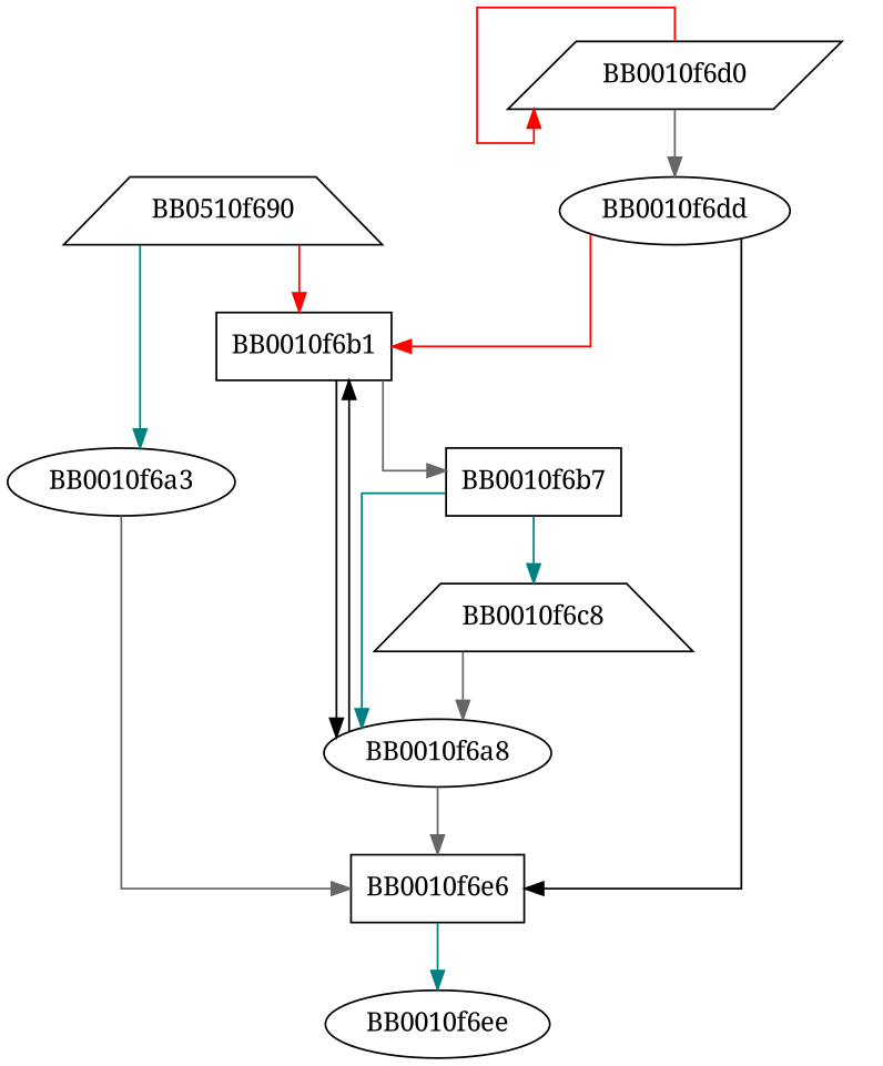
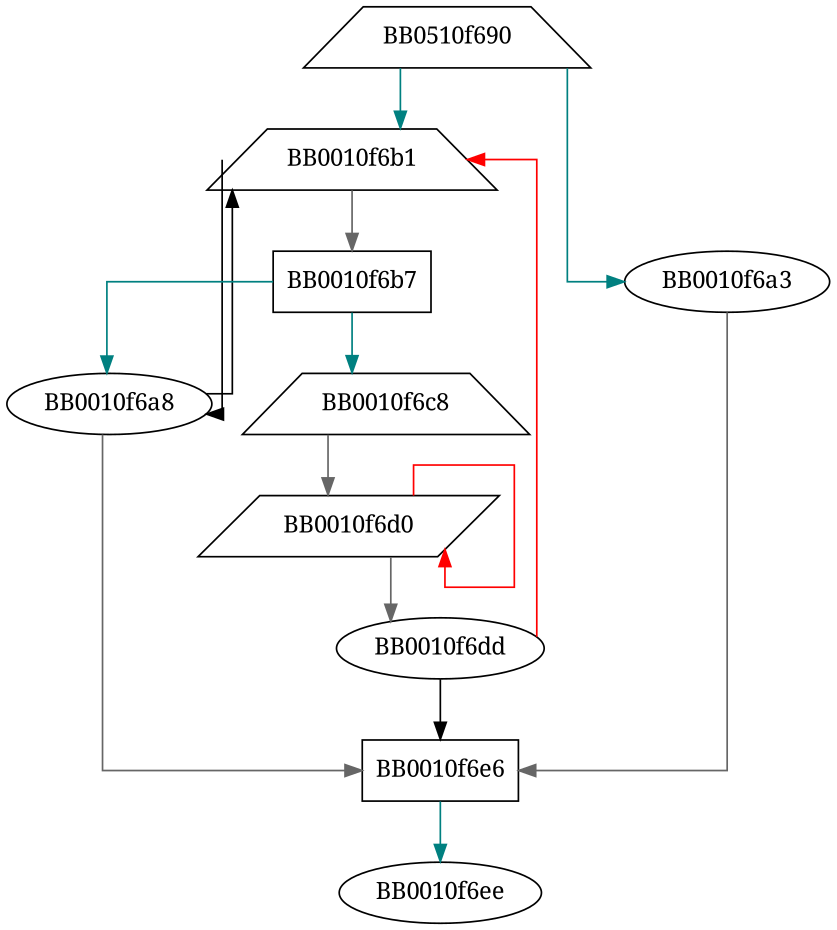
  digraph {
    fontname="Noto Serif"
    splines=ortho
    node [fontname="Noto Serif" shape=ellipse]
    edge [color=teal fontname="Noto Serif"]
    n1 [label=BB0510f690 shape=trapezium]
-   BB0010f6b1 [shape=box]
+   BB0010f6b1 [shape=trapezium]
    BB0010f6a3
    BB0010f6a8
    BB0010f6b7 [shape=box]
    BB0010f6e6 [shape=box]
    BB0010f6c8 [shape=trapezium]
    BB0010f6ee
    BB0010f6d0 [shape=parallelogram]
    BB0010f6dd
-   n1 -> BB0010f6b1 [color=red]
+   n1 -> BB0010f6b1
    n1 -> BB0010f6a3
    BB0010f6b1 -> BB0010f6a8 [color=black]
    BB0010f6b1 -> BB0010f6b7 [color=gray40]
    BB0010f6a3 -> BB0010f6e6 [color=gray40]
    BB0010f6a8 -> BB0010f6b1 [color=black]
    BB0010f6a8 -> BB0010f6e6 [color=gray40]
    BB0010f6b7 -> BB0010f6a8
    BB0010f6b7 -> BB0010f6c8
    BB0010f6e6 -> BB0010f6ee
-   BB0010f6c8 -> BB0010f6a8 [color=gray40]
+   BB0010f6c8 -> BB0010f6d0 [color=gray40]
    BB0010f6d0 -> BB0010f6d0 [color=red]
    BB0010f6d0 -> BB0010f6dd [color=gray40]
    BB0010f6dd -> BB0010f6b1 [color=red]
    BB0010f6dd -> BB0010f6e6 [color=black]
  }
